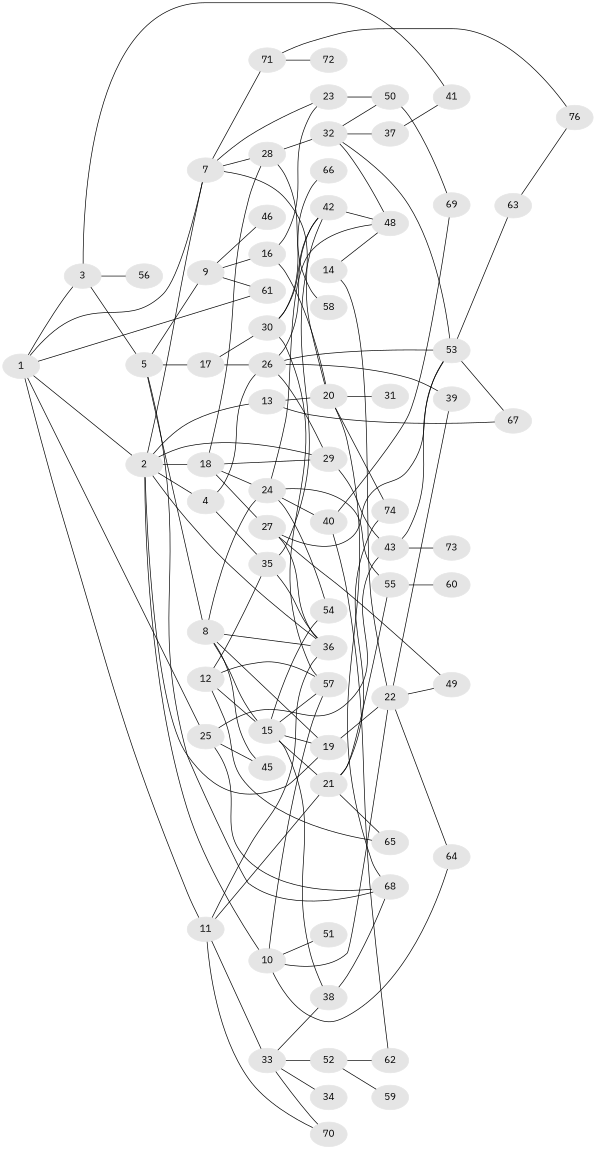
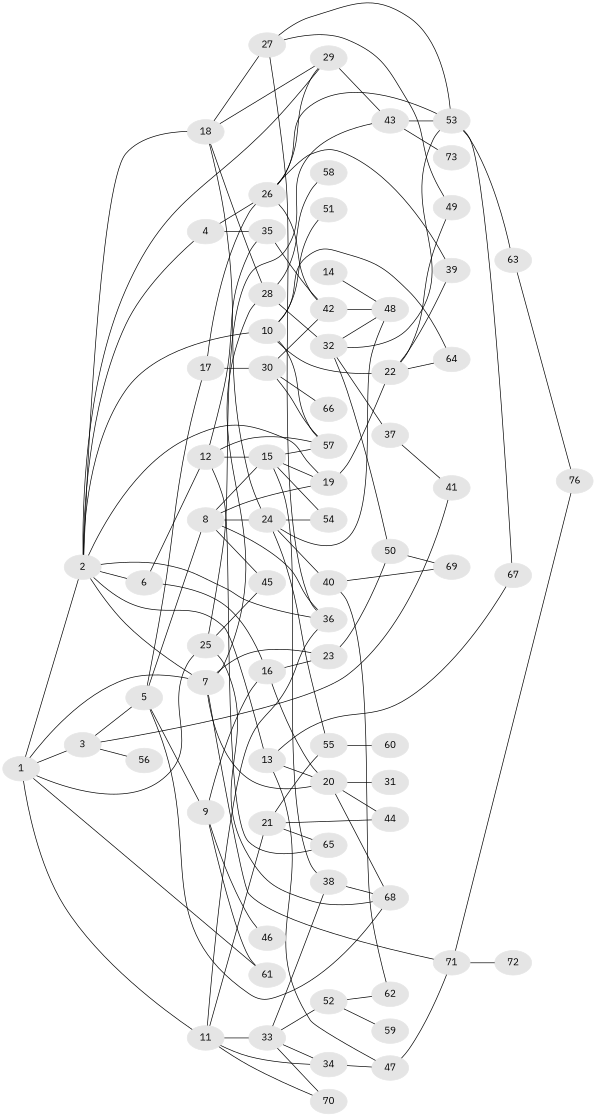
  graph {
    fontname="IBM Plex Sans"
    rankdir=LR
    node [color=gray90 fontname="IBM Plex Sans" style=filled]
    edge [fontname="IBM Plex Sans" weight=1.0]
    1
    2
    3
    7
    11
    25
    61
    4
+   6
    10
    13
    18
    19
    29
    36
    5
    41
    56
    20
    23
    28
    71
    21
    33
    34
    70
    68
    45
    43
    26
    35
    12
    16
    22
    51
    57
    64
+   47
    67
    24
    27
    8
    9
    17
    14
    48
    39
    42
    53
    15
    46
    30
    65
    31
-   44 [label=74]
+   44
    50
    32
    58
    n59 [label=76]
    72
    38
    54
    55
    40
    49
    52
    66
    60
    69
    62
    73
    63
    37
    59
    1 -- 2
    1 -- 3
    1 -- 7
    1 -- 11
    1 -- 25
    1 -- 61
    2 -- 7
    2 -- 4
+   2 -- 6 [weight=3.0]
    2 -- 10
    2 -- 13
    2 -- 18
    2 -- 19
    2 -- 29
    2 -- 36
    3 -- 5
    3 -- 41
    3 -- 56
    7 -- 20
    7 -- 23
    7 -- 28
    7 -- 71
    11 -- 36
    11 -- 21
    11 -- 33
+   11 -- 34
    11 -- 70
    25 -- 68
    25 -- 45
    25 -- 43
    4 -- 26
    4 -- 35
+   6 -- 12
+   6 -- 16 [weight=2.0]
    10 -- 22
    10 -- 51
    10 -- 57
    10 -- 64
    13 -- 20
+   13 -- 47
    13 -- 67
    18 -- 29
    18 -- 28
    18 -- 24
    18 -- 27
    19 -- 22
    29 -- 43
    5 -- 68
    5 -- 8
    5 -- 9
    5 -- 17
    20 -- 68
    20 -- 31 [weight=2.0]
    20 -- 44
    23 -- 50
    28 -- 32
    28 -- 58
    71 -- n59
    71 -- 72
    21 -- 65
    21 -- 44
    21 -- 55
    33 -- 34
    33 -- 70
    33 -- 38
    33 -- 52
+   34 -- 47
    43 -- 53
    43 -- 73
    26 -- 29
    26 -- 39
    26 -- 42
    26 -- 53
-   35 -- 36
    35 -- 42 [weight=2.0]
    12 -- 35
    12 -- 57
    12 -- 15
    12 -- 65
    16 -- 20
    16 -- 23
    22 -- 64
    22 -- 39
    22 -- 49
+   47 -- 71
    24 -- 48
    24 -- 54
    24 -- 55
    24 -- 40
    27 -- 36
    27 -- 53
    27 -- 49
    8 -- 19
    8 -- 36
    8 -- 45
    8 -- 24
    8 -- 15
    9 -- 61
    9 -- 16
    9 -- 46
    17 -- 26
    17 -- 30
-   14 -- 22
    14 -- 48
    42 -- 48
    53 -- 67
    53 -- 63
    15 -- 19
-   15 -- 21
    15 -- 57
    15 -- 38
    15 -- 54
    30 -- 57
    30 -- 42
    30 -- 66
    50 -- 69
    32 -- 48
    32 -- 53
    32 -- 50
    32 -- 37
    38 -- 68
    55 -- 60
    40 -- 69
    40 -- 62
    52 -- 62
    52 -- 59
    63 -- n59
    37 -- 41
  }
